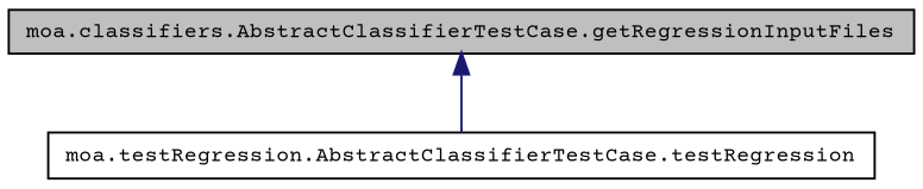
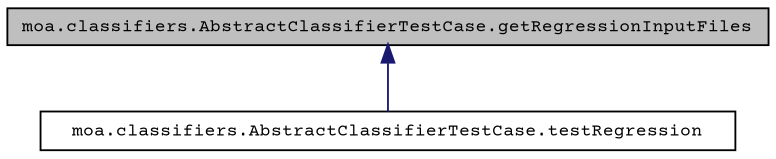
  digraph {
    rankdir=TB
    fontname="Courier Prime"
    node [color=black fontname="Courier Prime" fontsize=10 shape=record style=filled]
    n1 [fillcolor=grey75 fontcolor=black height=0.2 label="moa.classifiers.AbstractClassifierTestCase.getRegressionInputFiles" width=0.4]
-   n2 [fillcolor=white height=0.2 label="moa.testRegression.AbstractClassifierTestCase.testRegression" width=0.4]
+   n2 [fillcolor=white height=0.2 label="moa.classifiers.AbstractClassifierTestCase.testRegression" width=0.4]
    n1 -> n2 [color=midnightblue dir=back fontname="Courier Prime" fontsize=10 labelfontname=Helvetica labelfontsize=10 style=solid]
  }
